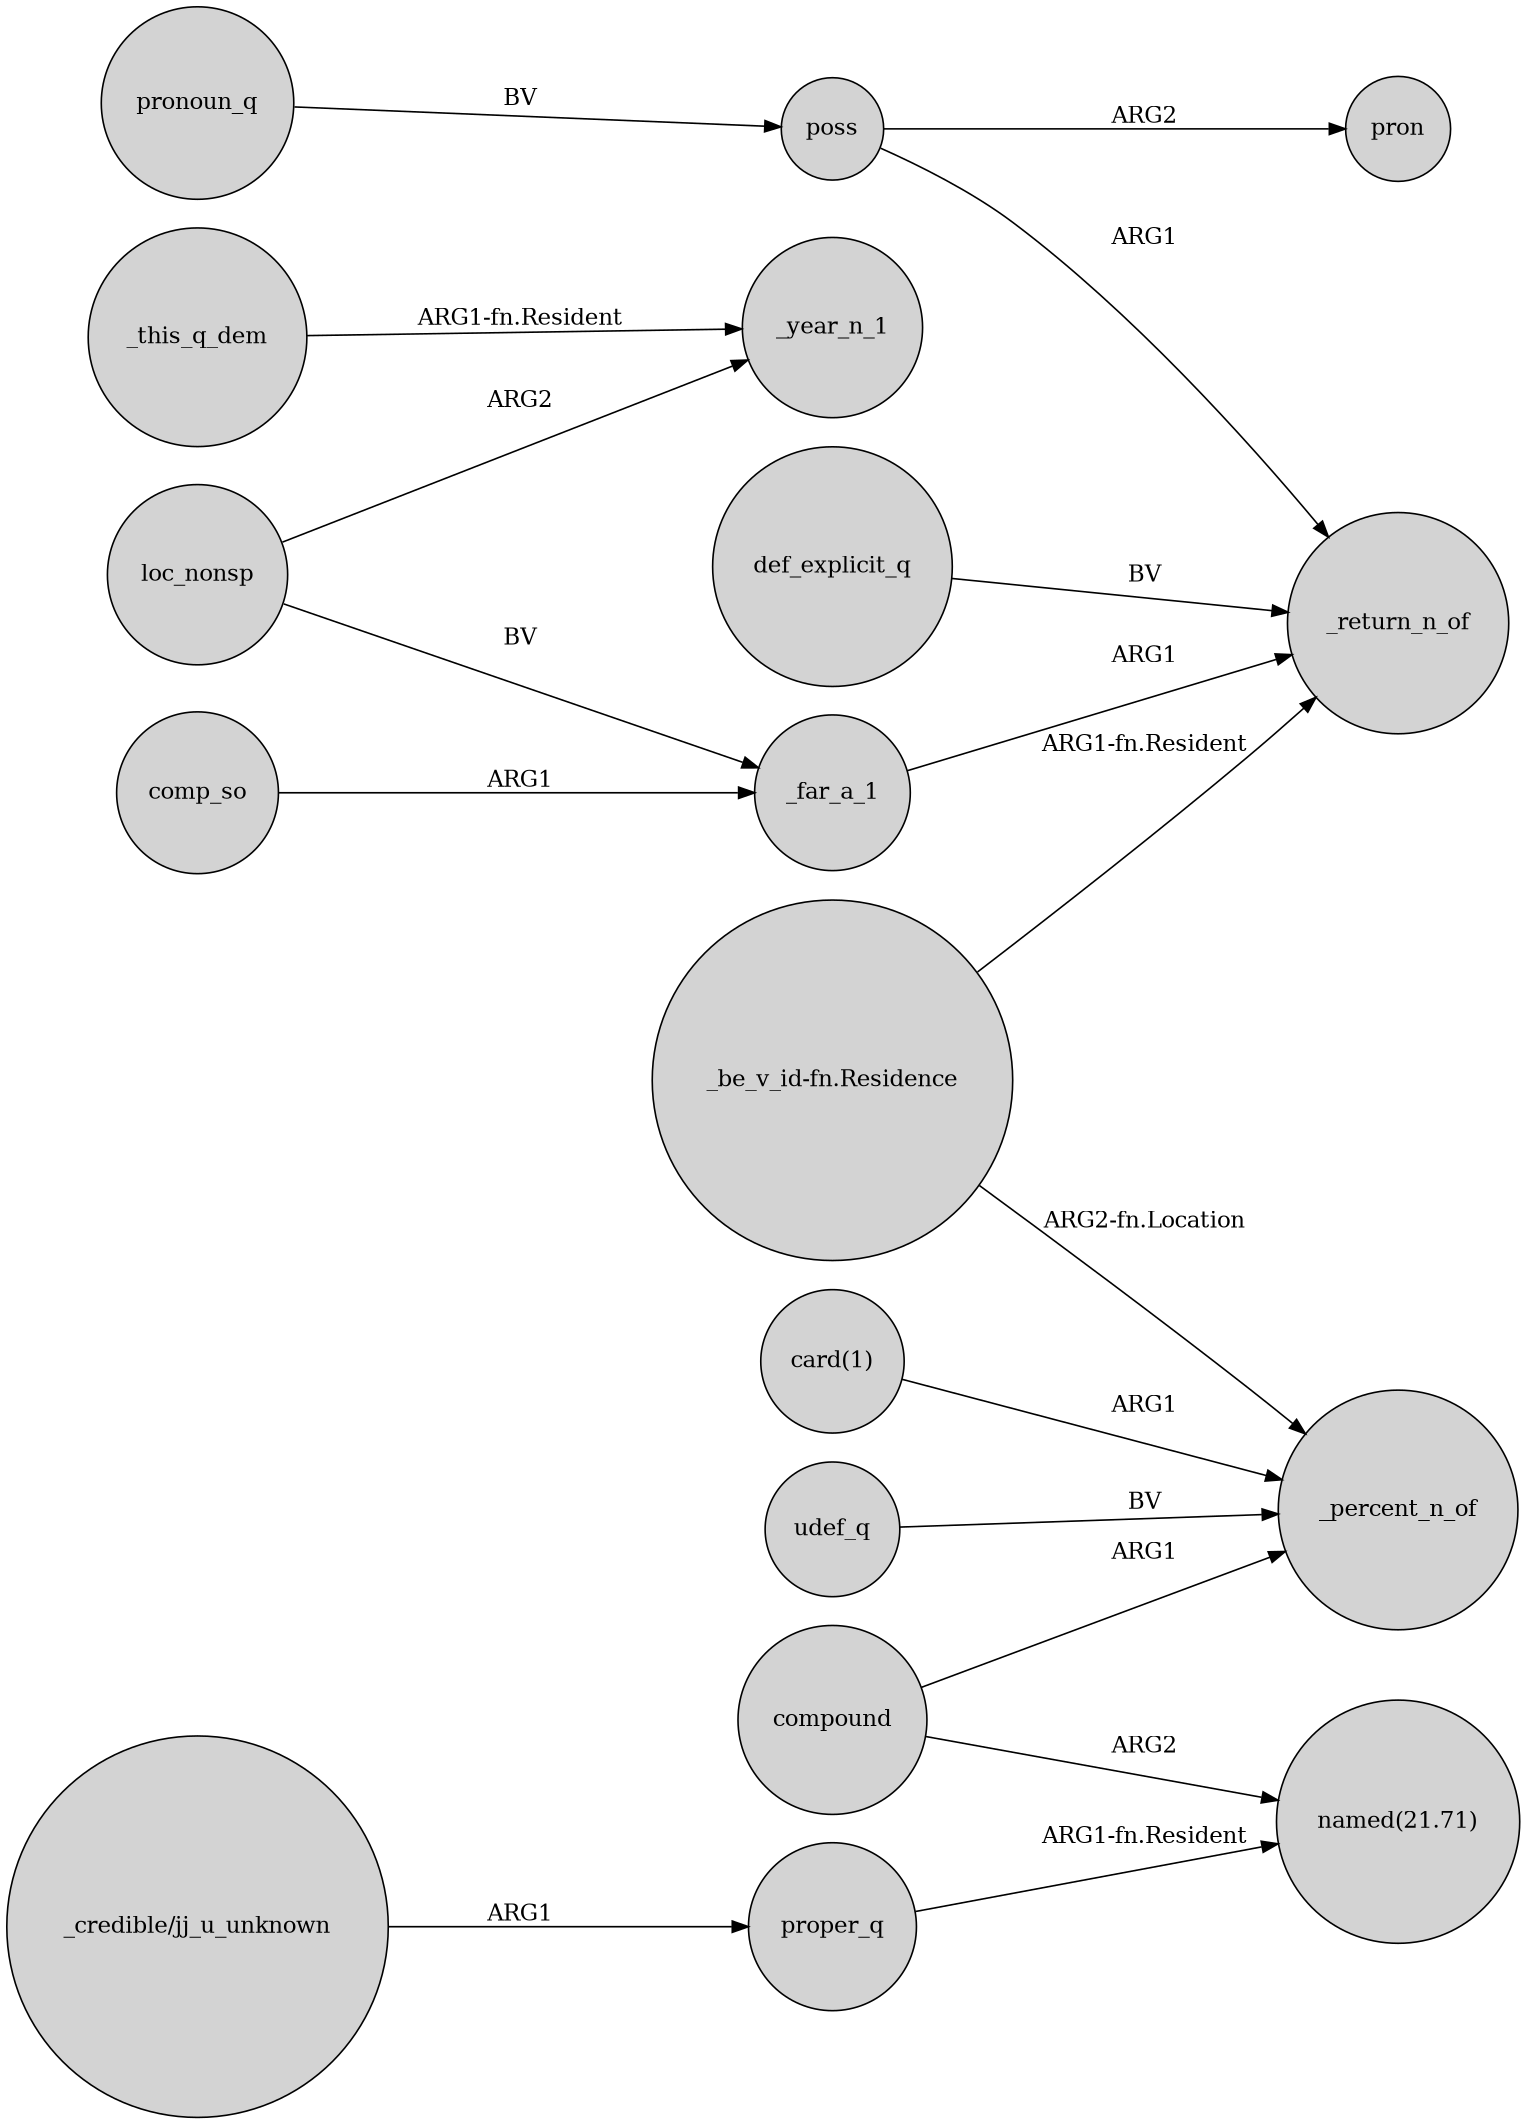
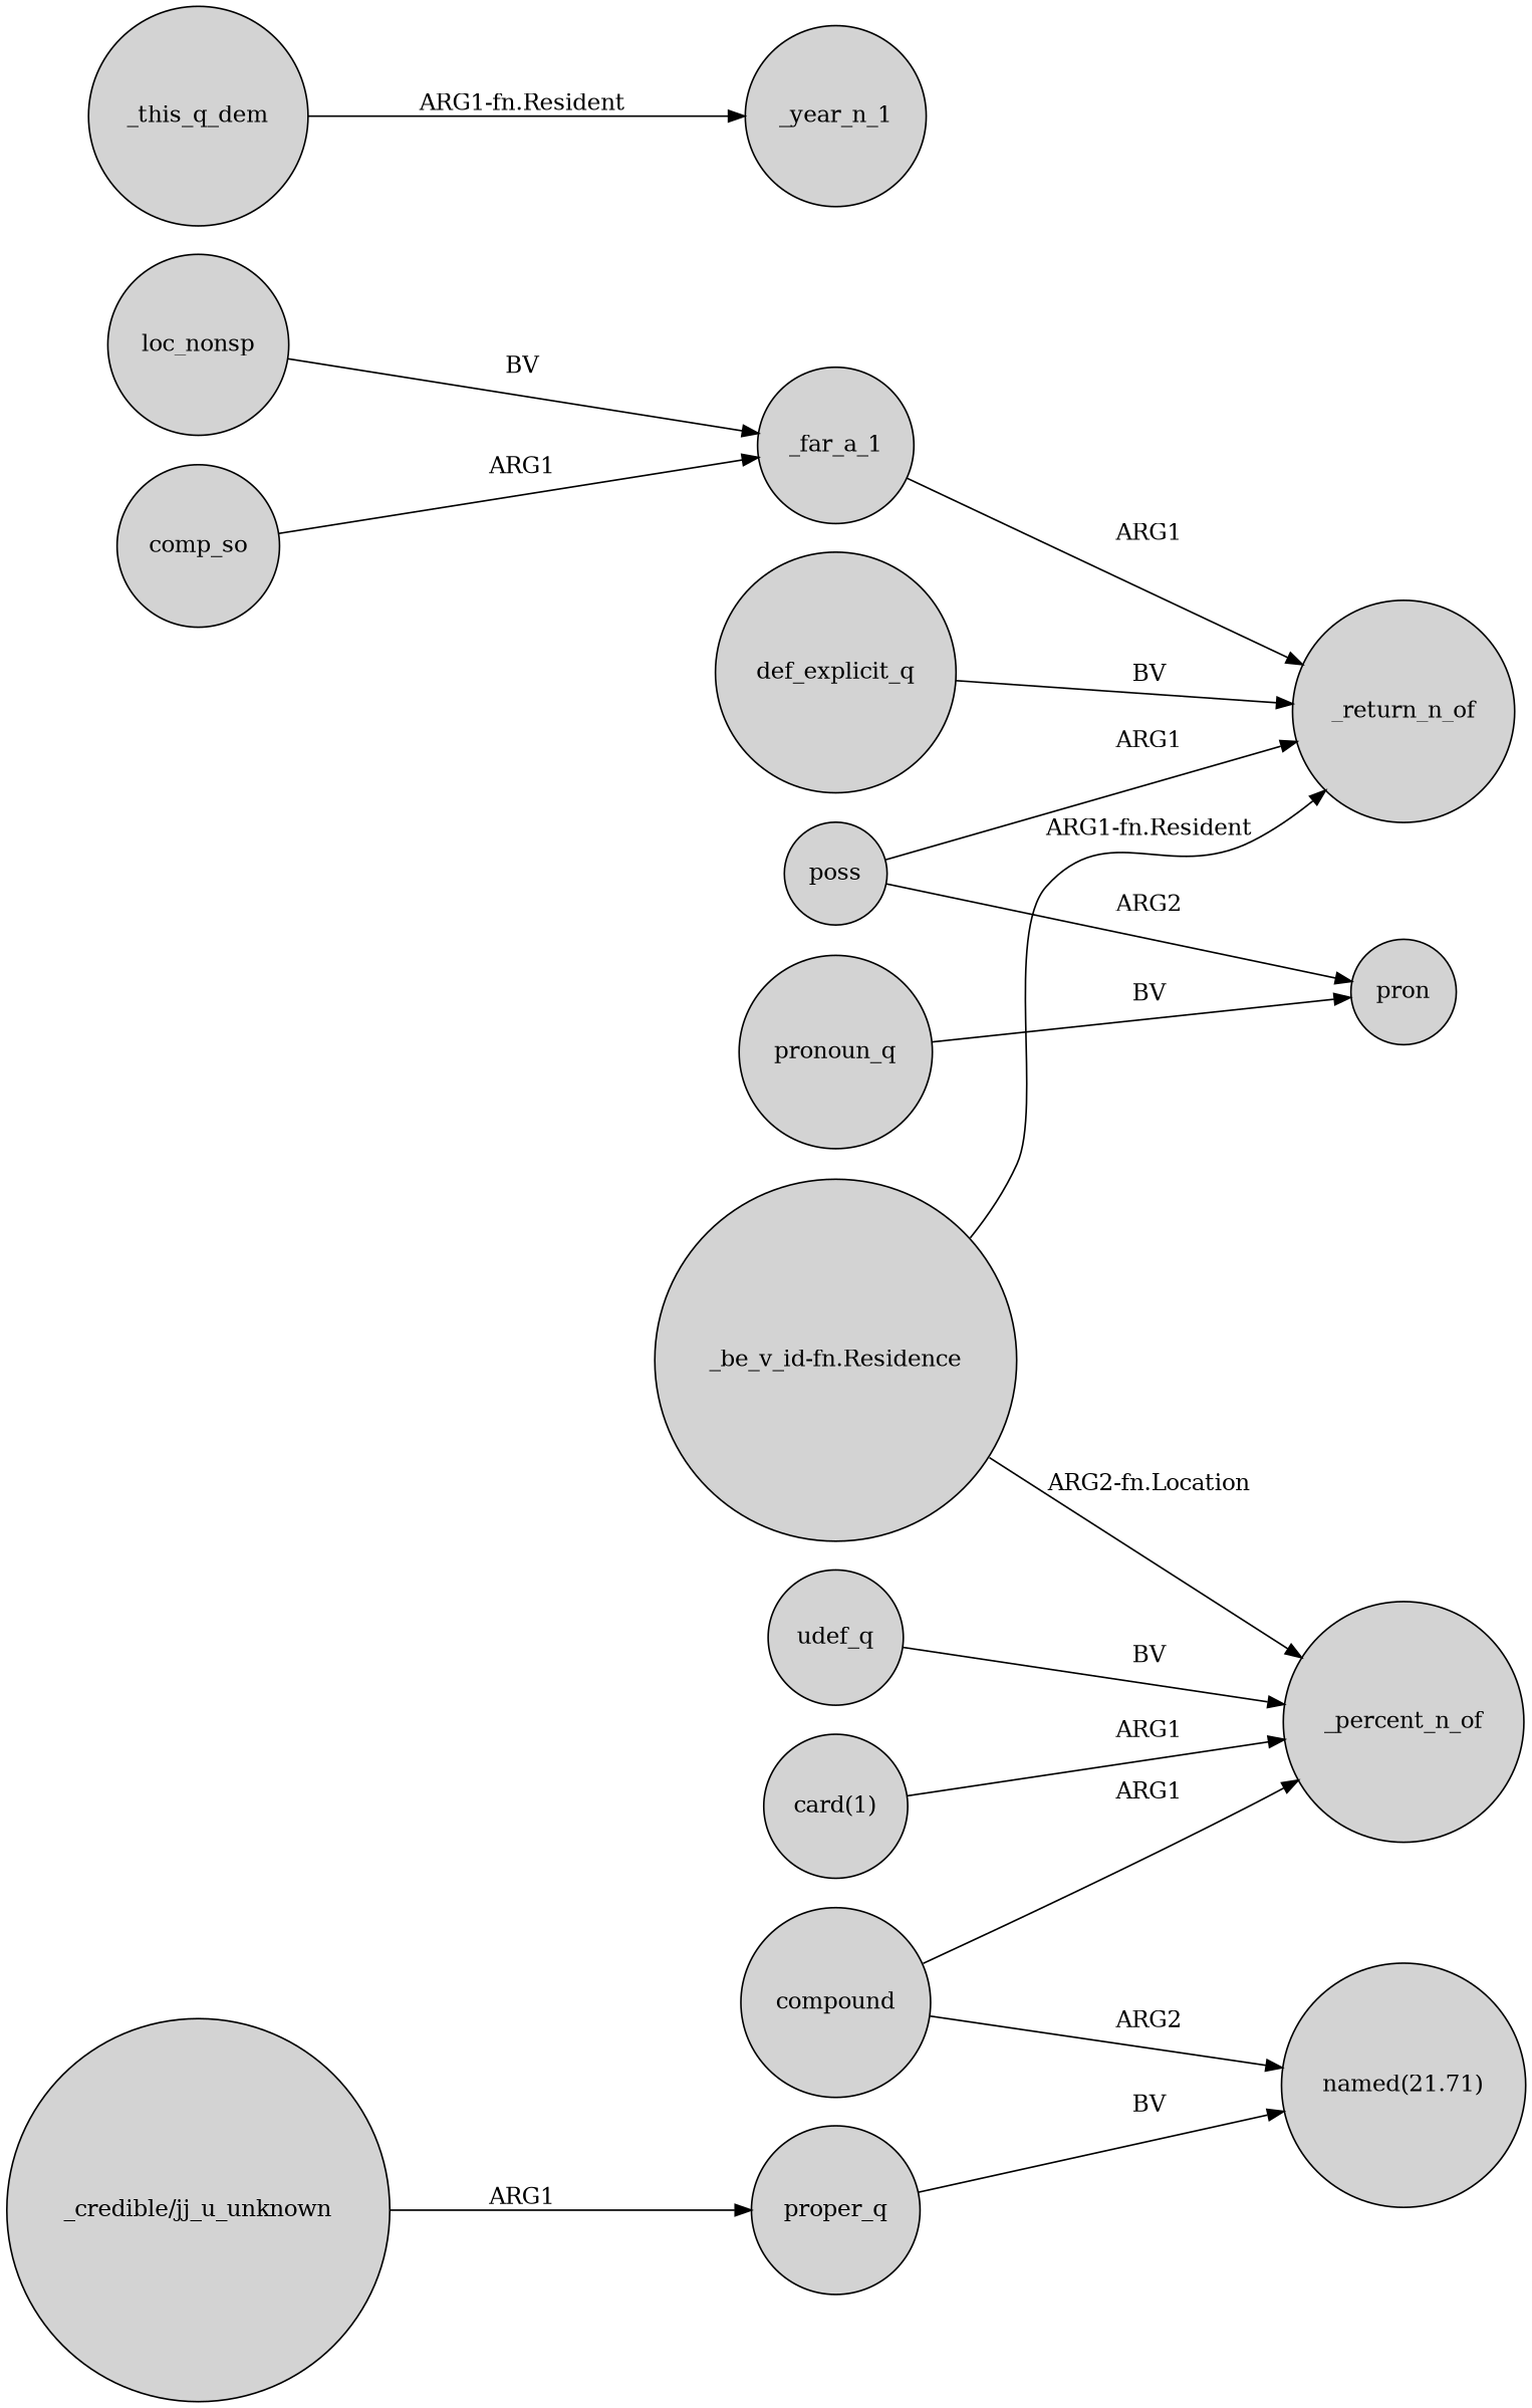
  digraph {
    rankdir=LR
    node [shape=circle style=filled]
    poss
    _return_n_of
    pron
    udef_q
    _percent_n_of
    "card(1)"
    _far_a_1
    "_be_v_id-fn.Residence"
    "_credible/jj_u_unknown"
    proper_q
    "named(21.71)"
    def_explicit_q
    loc_nonsp
    _year_n_1
    _this_q_dem
    pronoun_q
    compound
    comp_so
    poss -> _return_n_of [label=ARG1]
    poss -> pron [label=ARG2]
    udef_q -> _percent_n_of [label=BV]
    "card(1)" -> _percent_n_of [label=ARG1]
    _far_a_1 -> _return_n_of [label=ARG1]
    "_be_v_id-fn.Residence" -> _return_n_of [label="ARG1-fn.Resident"]
    "_be_v_id-fn.Residence" -> _percent_n_of [label="ARG2-fn.Location"]
    "_credible/jj_u_unknown" -> proper_q [label=ARG1]
-   proper_q -> "named(21.71)" [label="ARG1-fn.Resident"]
+   proper_q -> "named(21.71)" [label=BV]
    def_explicit_q -> _return_n_of [label=BV]
    loc_nonsp -> _far_a_1 [label=BV]
-   loc_nonsp -> _year_n_1 [label=ARG2]
    _this_q_dem -> _year_n_1 [label="ARG1-fn.Resident"]
-   pronoun_q -> poss [label=BV]
+   pronoun_q -> pron [label=BV]
    compound -> _percent_n_of [label=ARG1]
    compound -> "named(21.71)" [label=ARG2]
    comp_so -> _far_a_1 [label=ARG1]
  }
